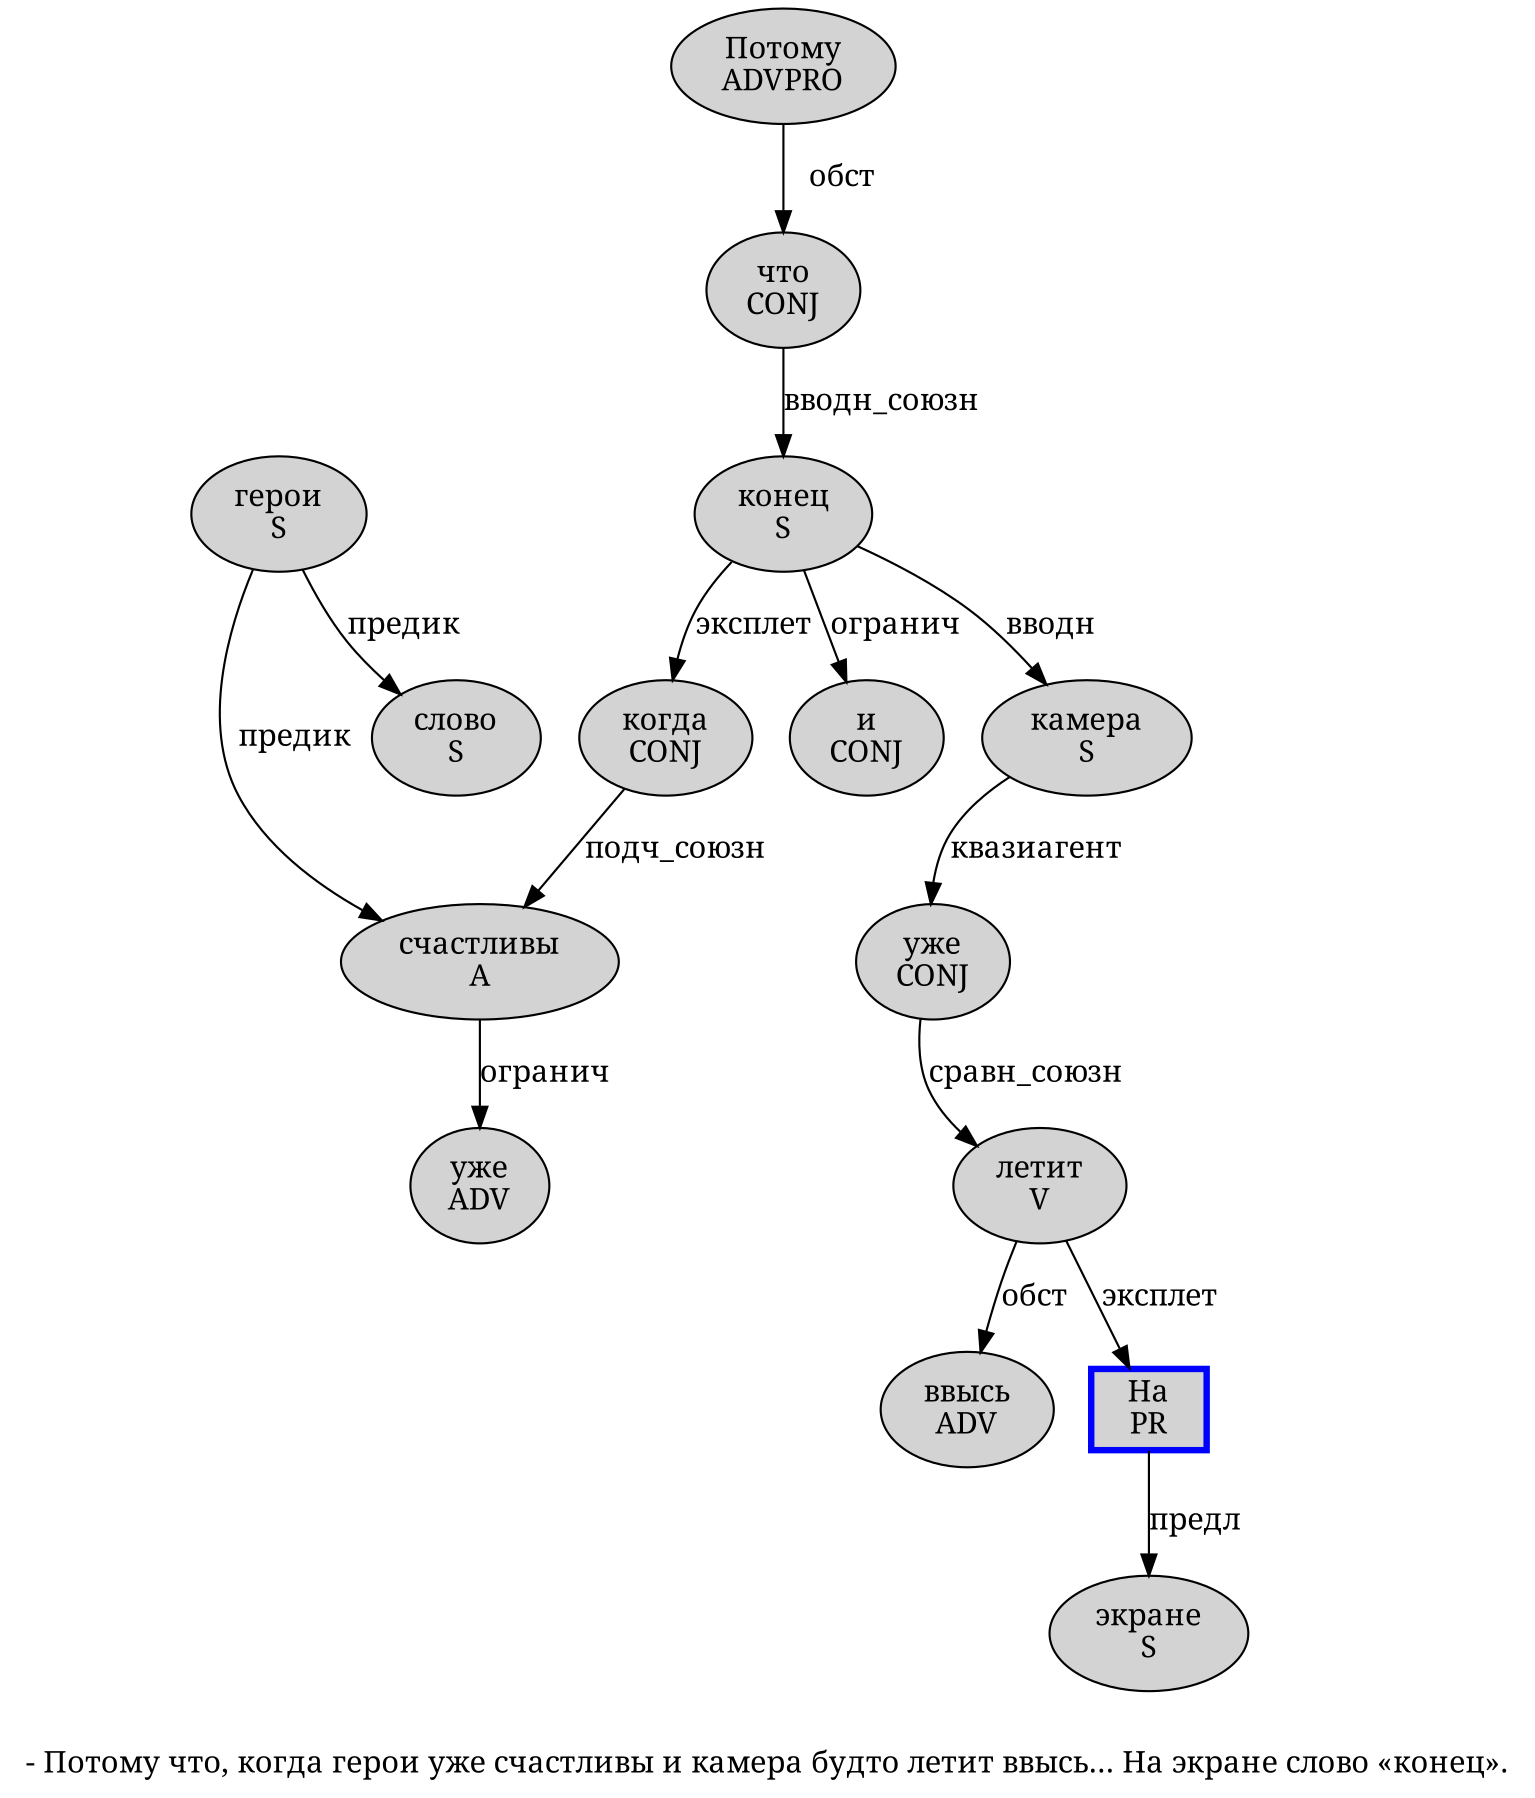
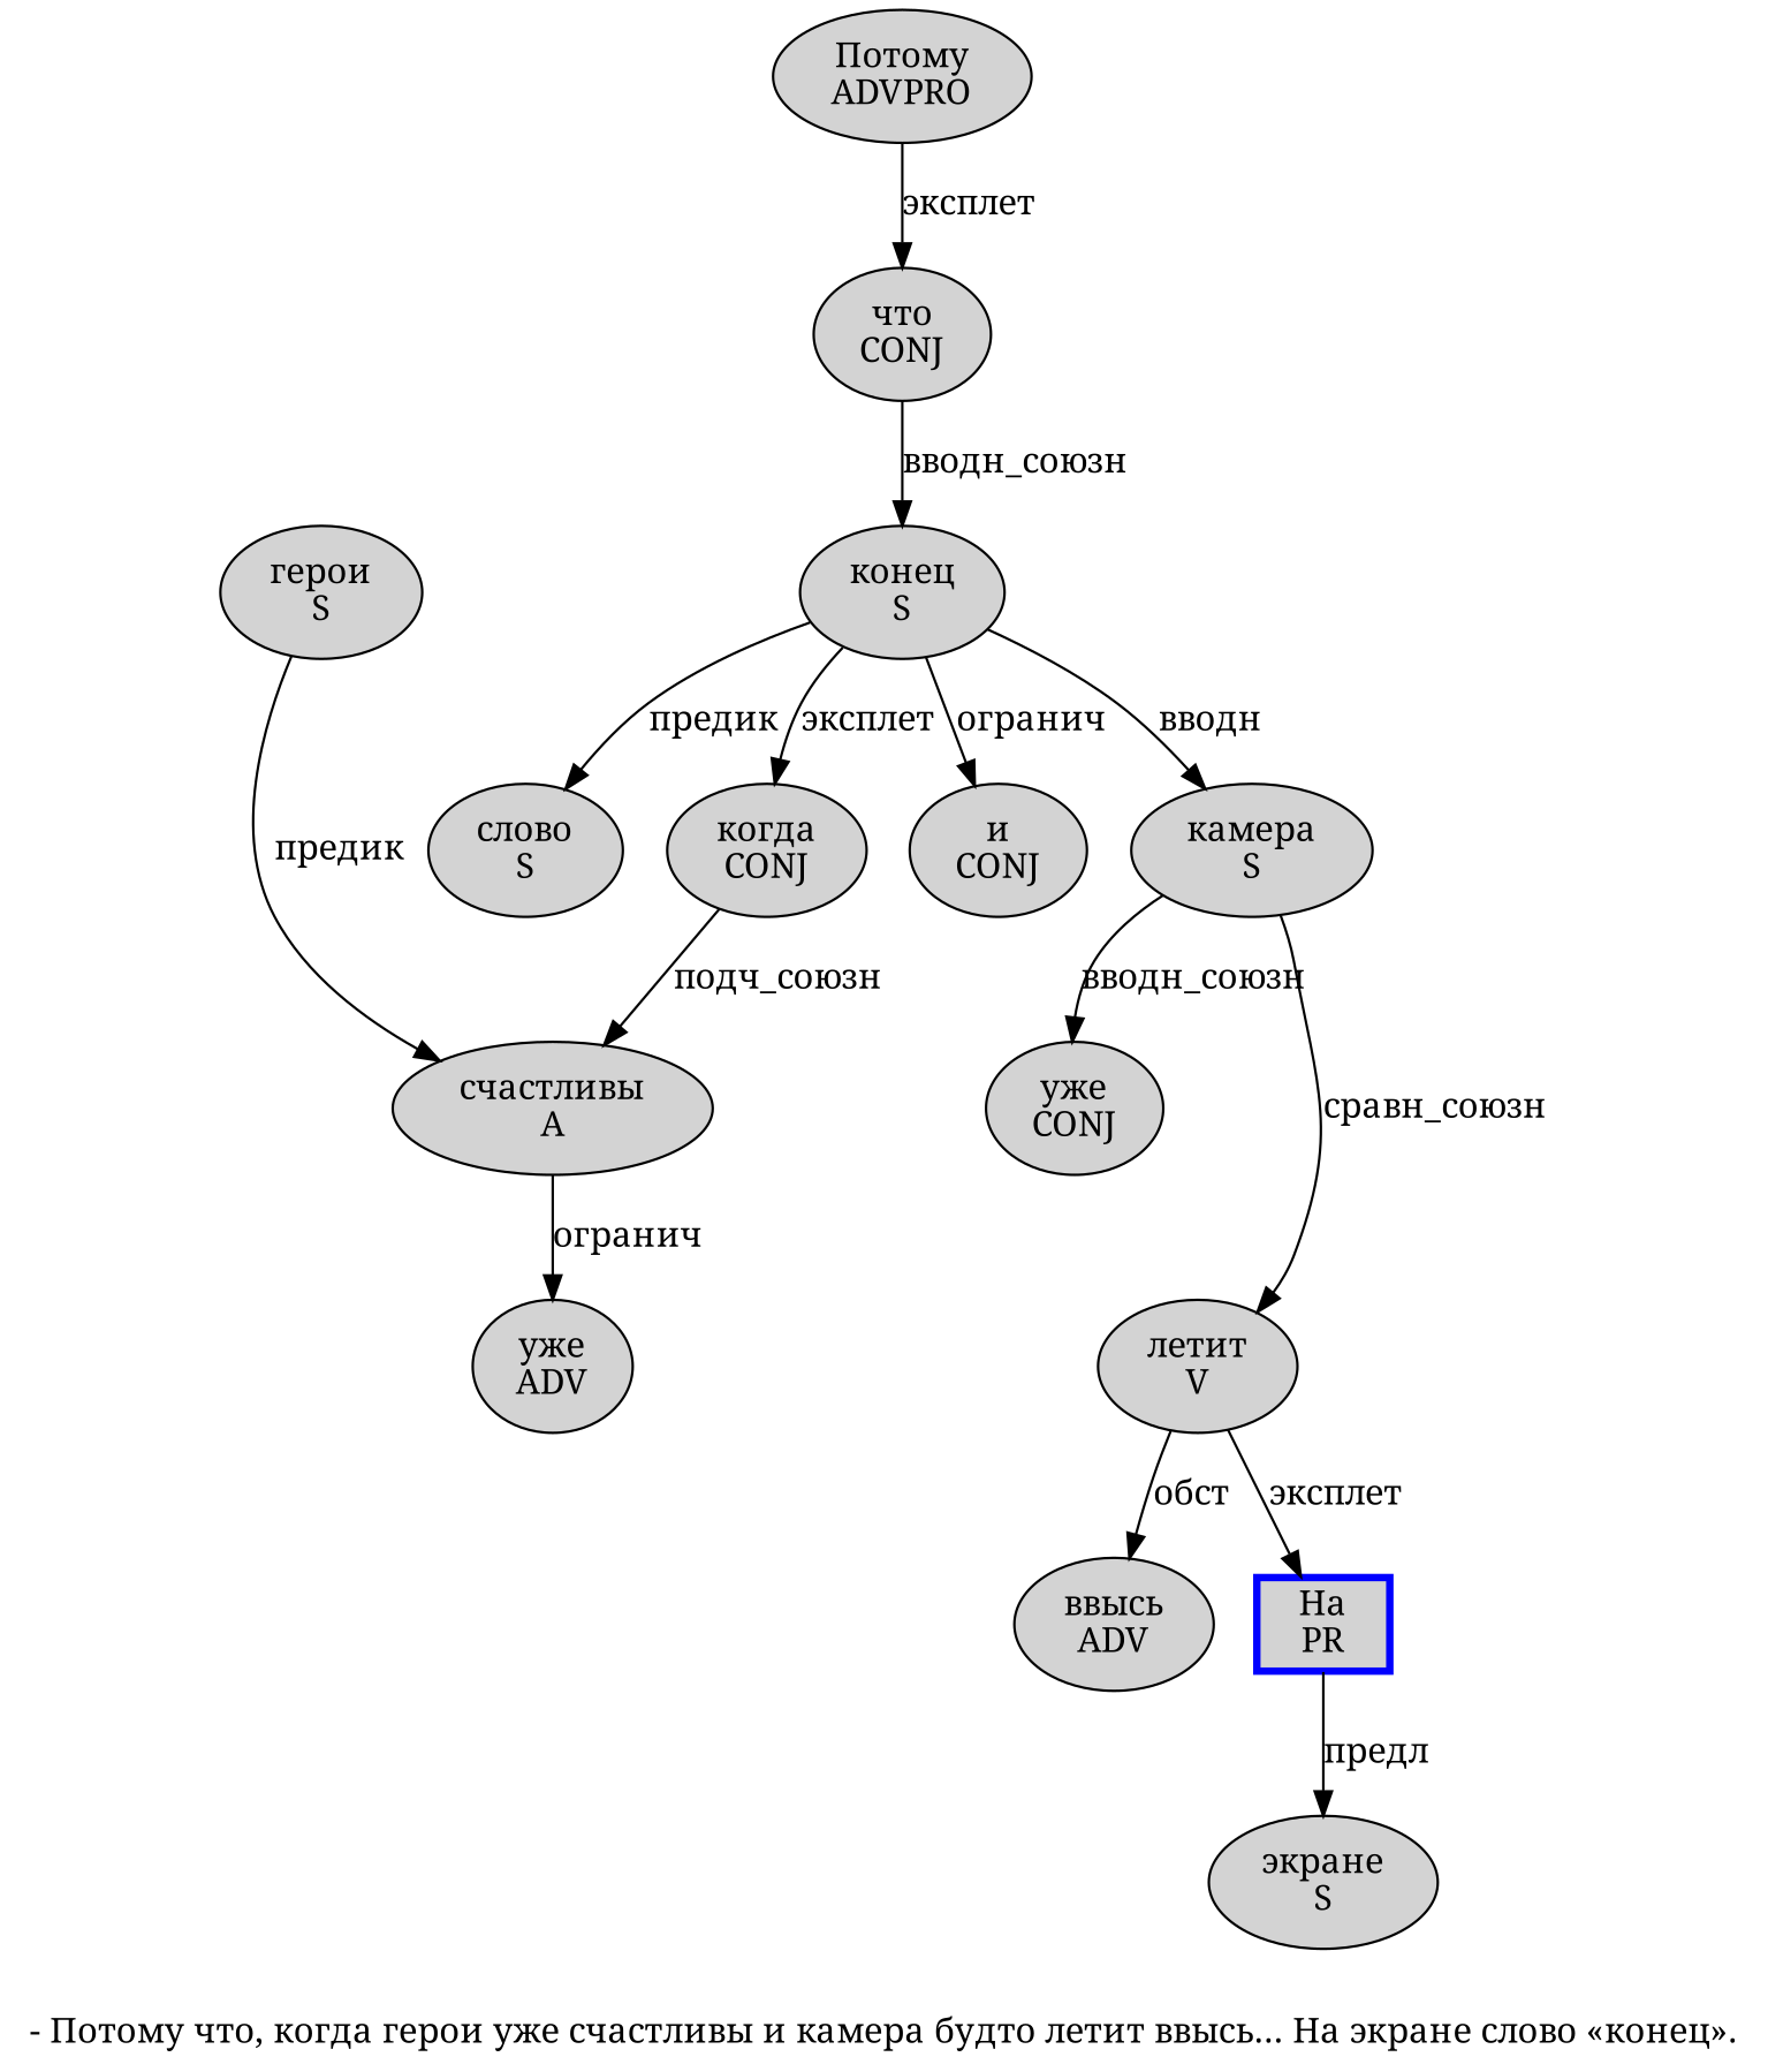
  digraph {
    fontname="Noto Serif"
    label="- Потому что, когда герои уже счастливы и камера будто летит ввысь… На экране слово «конец»."
    node [fillcolor=lightgray fontname="Noto Serif" penwidth=1 shape=ellipse style=filled]
    edge [fontname="Noto Serif"]
    n1 [label="Потому\nADVPRO"]
    n2 [label="что\nCONJ"]
    n3 [label="конец\nS"]
    n4 [label="когда\nCONJ"]
    n5 [label="и\nCONJ"]
    n6 [label="камера\nS"]
    n7 [label="слово\nS"]
    n8 [label="счастливы\nA"]
    n9 [label="уже\nADV"]
    n10 [label="герои\nS"]
    n11 [label="уже\nCONJ"]
    n12 [label="летит\nV"]
    n13 [label="ввысь\nADV"]
    n14 [color=blue label="На\nPR" penwidth=3 shape=box]
    n15 [label="экране\nS"]
-   n1 -> n2 [label="обст"]
+   n1 -> n2 [label="эксплет"]
    n2 -> n3 [label="вводн_союзн"]
    n3 -> n4 [label="эксплет"]
    n3 -> n5 [label="огранич"]
    n3 -> n6 [label="вводн"]
-   n10 -> n7 [label="предик"]
+   n3 -> n7 [label="предик"]
    n4 -> n8 [label="подч_союзн"]
-   n6 -> n11 [label="квазиагент"]
+   n6 -> n11 [label="вводн_союзн"]
    n8 -> n9 [label="огранич"]
    n10 -> n8 [label="предик"]
-   n11 -> n12 [label="сравн_союзн"]
+   n6 -> n12 [label="сравн_союзн"]
    n12 -> n13 [label="обст"]
    n12 -> n14 [label="эксплет"]
    n14 -> n15 [label="предл"]
  }
